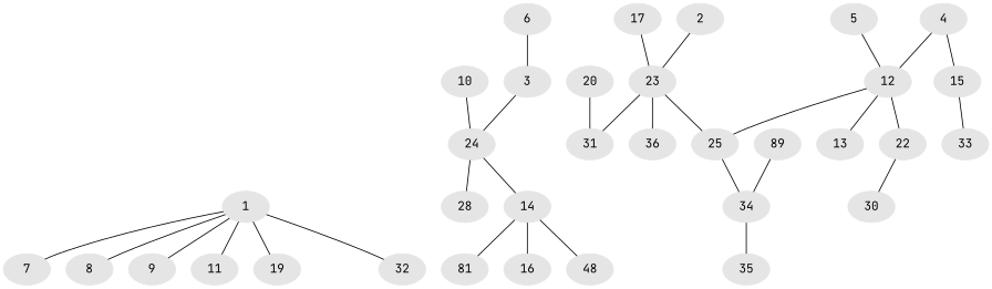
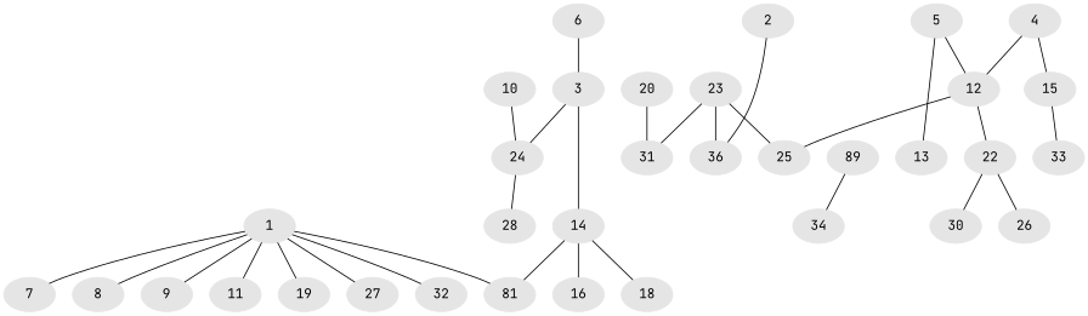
  graph {
    fontname="JetBrains Mono"
    node [color=gray90 fontname="JetBrains Mono" style=filled]
    edge [fontname="JetBrains Mono" weight=1.0]
    1
    7
    8
    9
    11
    19
    n7 [label=81]
+   27
    32
    25
    34
    2
    23
    31
    36
    3
    14
    24
    16
-   18 [label=48]
+   18
    28
    4
    12
    15
    22
    33
    5
    13
    6
    10
+   26
    30
-   17
    20
-   35
    n36 [label=89]
    1 -- 7
    1 -- 8
    1 -- 9
    1 -- 11
    1 -- 19
+   1 -- n7
+   1 -- 27
    1 -- 32
-   25 -- 34
-   34 -- 35
-   2 -- 23
+   2 -- 36
    23 -- 25
    23 -- 31
    23 -- 36
-   24 -- 14
+   3 -- 14
    3 -- 24
    14 -- n7
    14 -- 16
    14 -- 18
    24 -- 28
    4 -- 12
    4 -- 15
    12 -- 25
    12 -- 22
    15 -- 33
+   22 -- 26
    22 -- 30
    5 -- 12
-   12 -- 13
+   5 -- 13
    6 -- 3
    10 -- 24
-   17 -- 23
    20 -- 31
    n36 -- 34
  }
